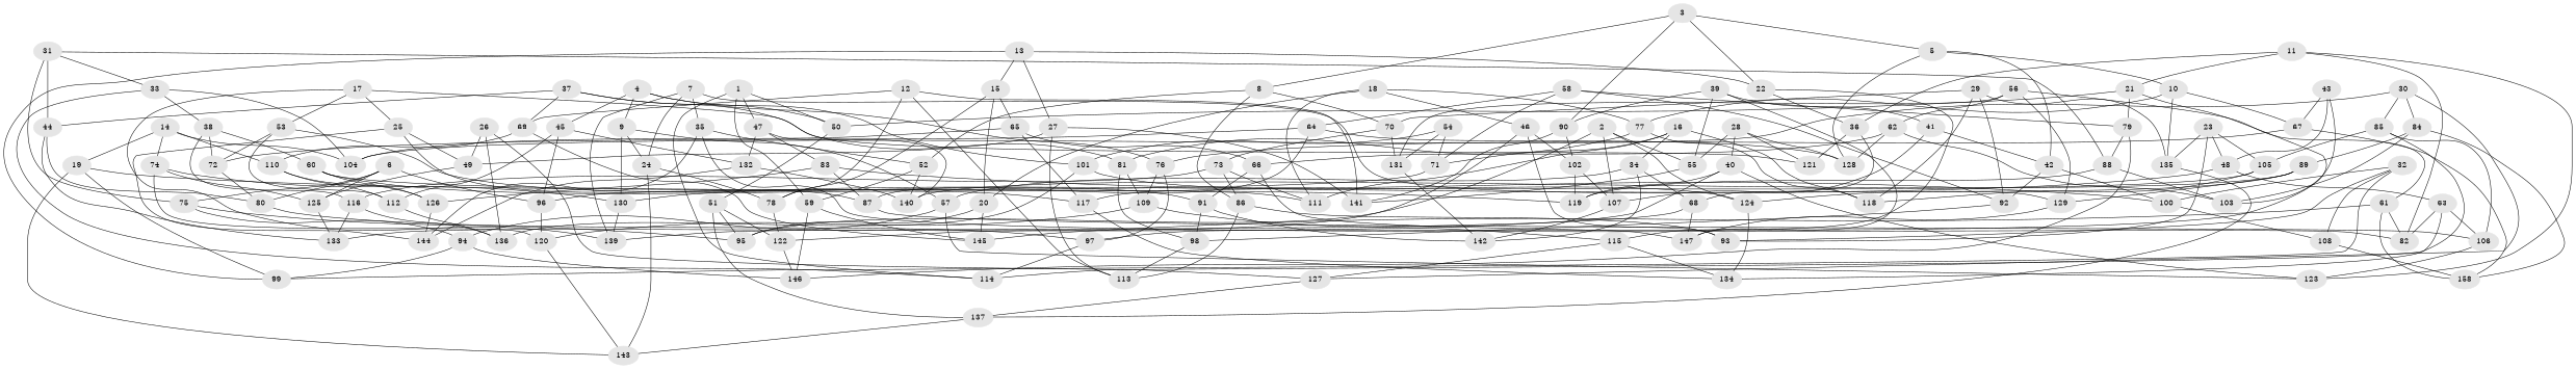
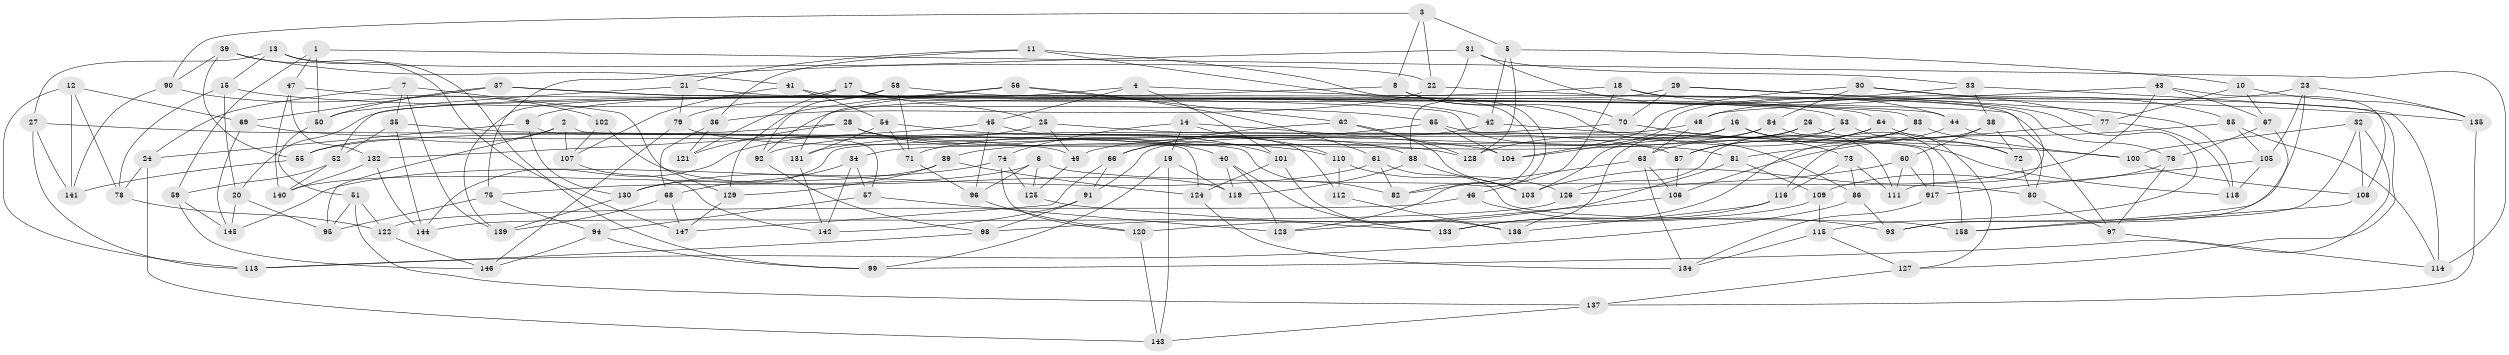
  graph {
    node [color=gray90 style=filled]
    1
    47
    50
    59
    114
    132
    83
    140
    51
    145
    146
    2
    55
    95
    107
    124
    141
    142
    134
    3
    5
    8
    22
    90
    10
    42
    128
    52
    70
    86
    36
    115
    102
    4
    9
    45
    76
    101
    24
    57
    130
    96
    112
    97
    109
    136
    67
    77
    135
    92
    100
    6
    75
    80
    125
    94
    120
    133
    7
    35
    129
    139
    78
    143
    82
    144
    147
    131
    73
    113
    93
    123
    n73 [label=158]
    118
    81
    137
    11
    21
    79
    121
    68
    12
    69
    110
    122
    13
    15
    27
    99
    20
    65
    49
    14
    19
    74
    104
    119
    126
-   117
+   117 [label=917]
    66
    16
    34
    71
    111
    17
    25
    53
    87
    72
    91
    18
    46
    88
    127
    23
    48
    105
    63
    106
    26
    28
    40
    29
    98
    30
    84
    85
    103
    89
    31
    33
    44
    38
    32
    108
    60
    116
    37
    39
    41
    54
    43
    56
    61
    62
    58
    64
    1 -- 47
    1 -- 50
    1 -- 59
    1 -- 114
    47 -- 132
    47 -- 83
    47 -- 140
    50 -- 51
    59 -- 145
    59 -- 146
    132 -- 140
    132 -- 144
    83 -- 100
    83 -- 126
    83 -- 87
    51 -- 95
    51 -- 137
    51 -- 122
    2 -- 55
    2 -- 95
    2 -- 107
    2 -- 124
    55 -- 141
    107 -- 142
    124 -- 134
    3 -- 5
    3 -- 8
    3 -- 22
    3 -- 90
    5 -- 10
    5 -- 42
    5 -- 128
    8 -- 52
    8 -- 70
    8 -- 86
    22 -- 36
    22 -- 115
    90 -- 141
    90 -- 102
    10 -- 67
    10 -- 77
    10 -- 135
    42 -- 92
    42 -- 100
    52 -- 59
    52 -- 140
    70 -- 131
    70 -- 73
    86 -- 113
    86 -- 93
    36 -- 121
    36 -- 68
    115 -- 134
    115 -- 127
    102 -- 107
    102 -- 119
    4 -- 9
    4 -- 45
    4 -- 76
    4 -- 101
    9 -- 24
    9 -- 57
    9 -- 130
    45 -- 132
    45 -- 96
    45 -- 112
    76 -- 97
    76 -- 109
    101 -- 124
    101 -- 136
    24 -- 78
    24 -- 143
    57 -- 94
    57 -- 123
    130 -- 139
    96 -- 120
    112 -- 136
    97 -- 114
    109 -- 115
    109 -- 120
    67 -- 76
    67 -- n73
    77 -- 118
    77 -- 81
    135 -- 137
    92 -- 98
    100 -- 108
    6 -- 96
    6 -- 75
    6 -- 80
    6 -- 125
    75 -- 95
    75 -- 94
    80 -- 97
    125 -- 133
    94 -- 146
    94 -- 99
    120 -- 143
    7 -- 24
    7 -- 35
    7 -- 129
    7 -- 139
    35 -- 52
    35 -- 82
    35 -- 144
    129 -- 147
    78 -- 122
    131 -- 142
    73 -- 86
    73 -- 111
    73 -- 116
    81 -- 109
    81 -- 98
    137 -- 143
    11 -- 36
    11 -- 82
    11 -- 123
    11 -- 21
    21 -- 50
    21 -- 97
    21 -- 79
    79 -- 146
    79 -- 88
    68 -- 139
    68 -- 147
    12 -- 141
    12 -- 78
    12 -- 113
    12 -- 69
    69 -- 145
    69 -- 110
    110 -- 112
    110 -- 126
    122 -- 146
    13 -- 22
    13 -- 15
    13 -- 27
    13 -- 99
    15 -- 78
    15 -- 20
    15 -- 65
    27 -- 141
    27 -- 113
    27 -- 49
    20 -- 145
    20 -- 95
    65 -- 104
    65 -- 117
    65 -- 66
    49 -- 125
    14 -- 110
    14 -- 19
    14 -- 74
    14 -- 104
    19 -- 143
    19 -- 99
    19 -- 119
    74 -- 130
    74 -- 125
    74 -- 120
    126 -- 144
    117 -- 134
    66 -- 147
    66 -- 91
    16 -- 118
    16 -- 34
    16 -- 71
    16 -- 111
    34 -- 142
    34 -- 57
    34 -- 68
    71 -- 96
    17 -- 139
    17 -- 121
    17 -- 25
    17 -- 53
    25 -- 144
    25 -- 49
    25 -- 87
-   53 -- 112
+   53 -- 63
    53 -- 72
    53 -- 91
    87 -- 106
    72 -- 80
    91 -- 142
    91 -- 98
    18 -- 77
    18 -- 20
    18 -- 111
    18 -- 46
-   46 -- 102
    46 -- 93
    46 -- 122
    88 -- 119
    88 -- 103
    127 -- 137
    23 -- 135
    23 -- 93
    23 -- 48
    23 -- 105
    48 -- 130
    48 -- 63
    105 -- 118
    105 -- 117
    63 -- 134
    63 -- 82
    63 -- 106
    106 -- 123
    26 -- 136
    26 -- 49
    26 -- 127
    28 -- 55
    28 -- 128
    28 -- 121
    28 -- 40
    40 -- 133
    40 -- 123
    40 -- 119
    29 -- 70
    29 -- 135
    29 -- 92
    29 -- 118
    98 -- 113
    30 -- 104
    30 -- 127
    30 -- 84
    30 -- 85
    84 -- n73
    84 -- 103
    84 -- 89
    85 -- 114
    85 -- 105
    85 -- 106
    89 -- 140
    89 -- 124
    89 -- 129
    31 -- 75
    31 -- 88
    31 -- 33
    31 -- 44
    33 -- 114
    33 -- 104
    33 -- 38
    44 -- 80
    44 -- 133
    38 -- 72
    38 -- 60
    38 -- 116
    32 -- 100
    32 -- 93
    32 -- 99
    32 -- 108
    108 -- n73
    60 -- 126
    60 -- 117
    60 -- 111
    116 -- 136
    116 -- 133
    37 -- 50
    37 -- 81
    37 -- 69
    37 -- 44
    39 -- 55
    39 -- 90
    39 -- 147
    39 -- 41
    41 -- 107
    41 -- 42
+   41 -- 54
    54 -- 101
    54 -- 131
    54 -- 71
    43 -- 67
    43 -- 48
    43 -- 103
+   43 -- 108
    56 -- 129
    56 -- 131
    56 -- 61
    56 -- 62
    61 -- 145
    61 -- 82
    61 -- n73
    62 -- 128
    62 -- 66
    62 -- 103
    58 -- 92
    58 -- 79
    58 -- 71
    58 -- 64
    64 -- 128
    64 -- 87
    64 -- 72
  }
